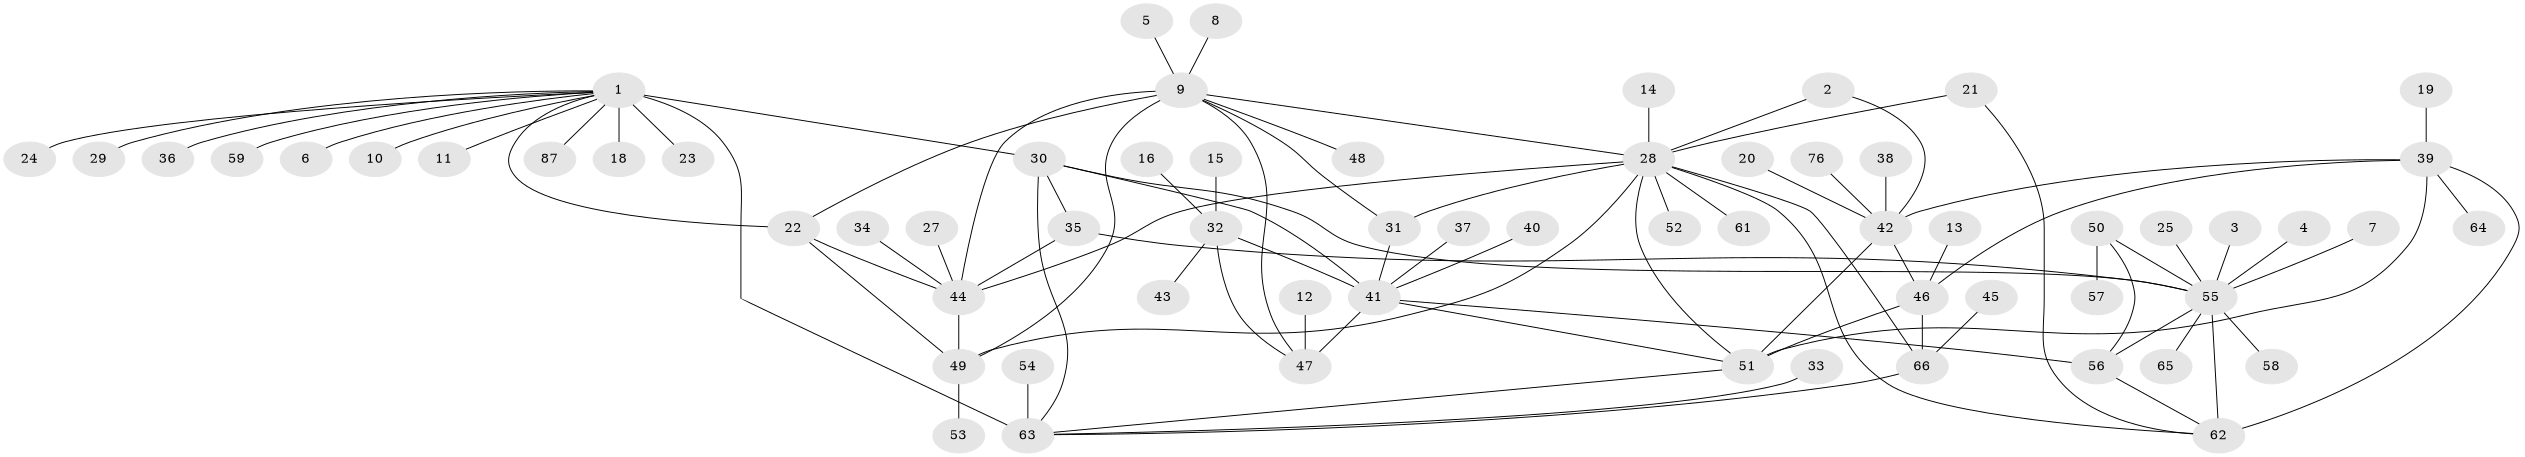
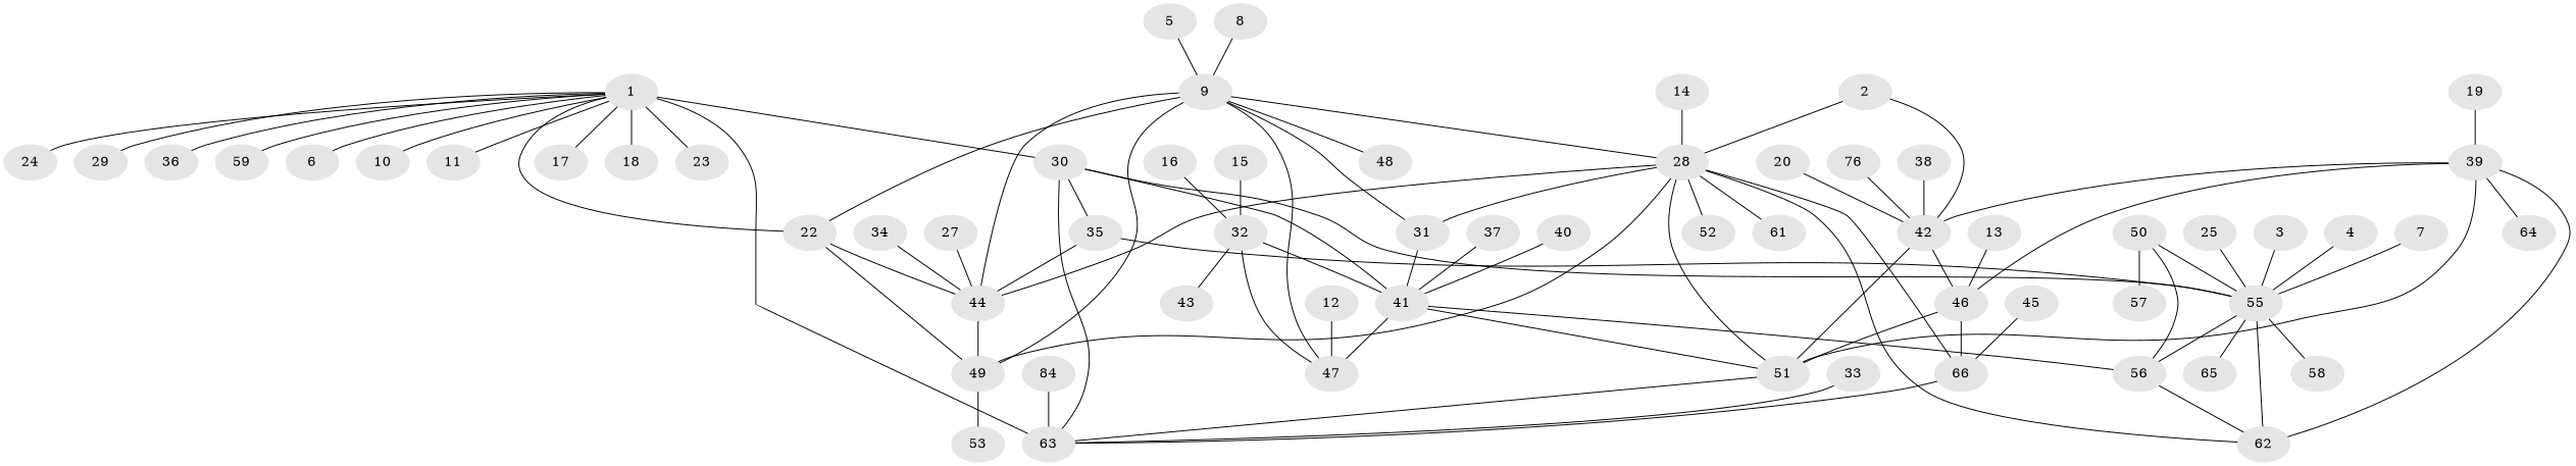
  graph {
    node [color=gray90 style=filled]
    edge [weight=1.0]
    1
    6
    10
    11
-   17 [label=87]
+   17
    18
    22
    23
    24
    29
    30
    36
    59
    63
    44
    49
    55
    35
    41
    2
    28
    42
    31
    62
    51
    52
    n27 [label=66]
    61
    46
    3
    56
    58
    65
    4
    5
    9
    47
    48
    7
    8
    53
    12
    13
    14
    15
    32
    43
    16
    19
    39
    64
    20
-   21
    25
    n55 [label=76]
    27
    33
    34
    37
    38
    40
    45
    50
    57
-   54
+   54 [label=84]
    1 -- 6
    1 -- 10
    1 -- 11
    1 -- 17
    1 -- 18
    1 -- 22
    1 -- 23
    1 -- 24
    1 -- 29
    1 -- 30 [weight=4.0]
    1 -- 36
    1 -- 59
    1 -- 63 [weight=4.0]
    22 -- 44 [weight=2.0]
    22 -- 49
    30 -- 63
    30 -- 55
    30 -- 35
    30 -- 41 [weight=3.0]
    44 -- 49 [weight=2.0]
    49 -- 53
    55 -- 62 [weight=4.0]
    55 -- 56 [weight=2.0]
    55 -- 58
    55 -- 65
    35 -- 44
    35 -- 55
    41 -- 51
    41 -- 56
    41 -- 47 [weight=3.0]
    2 -- 28
    2 -- 42
    28 -- 44 [weight=2.0]
    28 -- 49
    28 -- 31
    28 -- 62
    28 -- 51
    28 -- 52
    28 -- n27
    28 -- 61
    42 -- 51 [weight=4.0]
    42 -- 46 [weight=2.0]
    31 -- 41
    51 -- 63
    n27 -- 63
    46 -- 51 [weight=2.0]
    46 -- n27
    3 -- 55
    56 -- 62 [weight=2.0]
    4 -- 55
    5 -- 9
    9 -- 22
    9 -- 44 [weight=2.0]
    9 -- 49
    9 -- 28
    9 -- 31
    9 -- 47
    9 -- 48
    7 -- 55
    8 -- 9
    12 -- 47
    13 -- 46
    14 -- 28
    15 -- 32
    32 -- 41 [weight=6.0]
    32 -- 47 [weight=2.0]
    32 -- 43
    16 -- 32
    19 -- 39
    39 -- 42 [weight=2.0]
    39 -- 62
    39 -- 51 [weight=2.0]
    39 -- 46
    39 -- 64
    20 -- 42
-   21 -- 28
-   21 -- 62
    25 -- 55
    n55 -- 42
    27 -- 44
    33 -- 63
    34 -- 44
    37 -- 41
    38 -- 42
    40 -- 41
    45 -- n27
    50 -- 55 [weight=2.0]
    50 -- 56
    50 -- 57
    54 -- 63
  }
